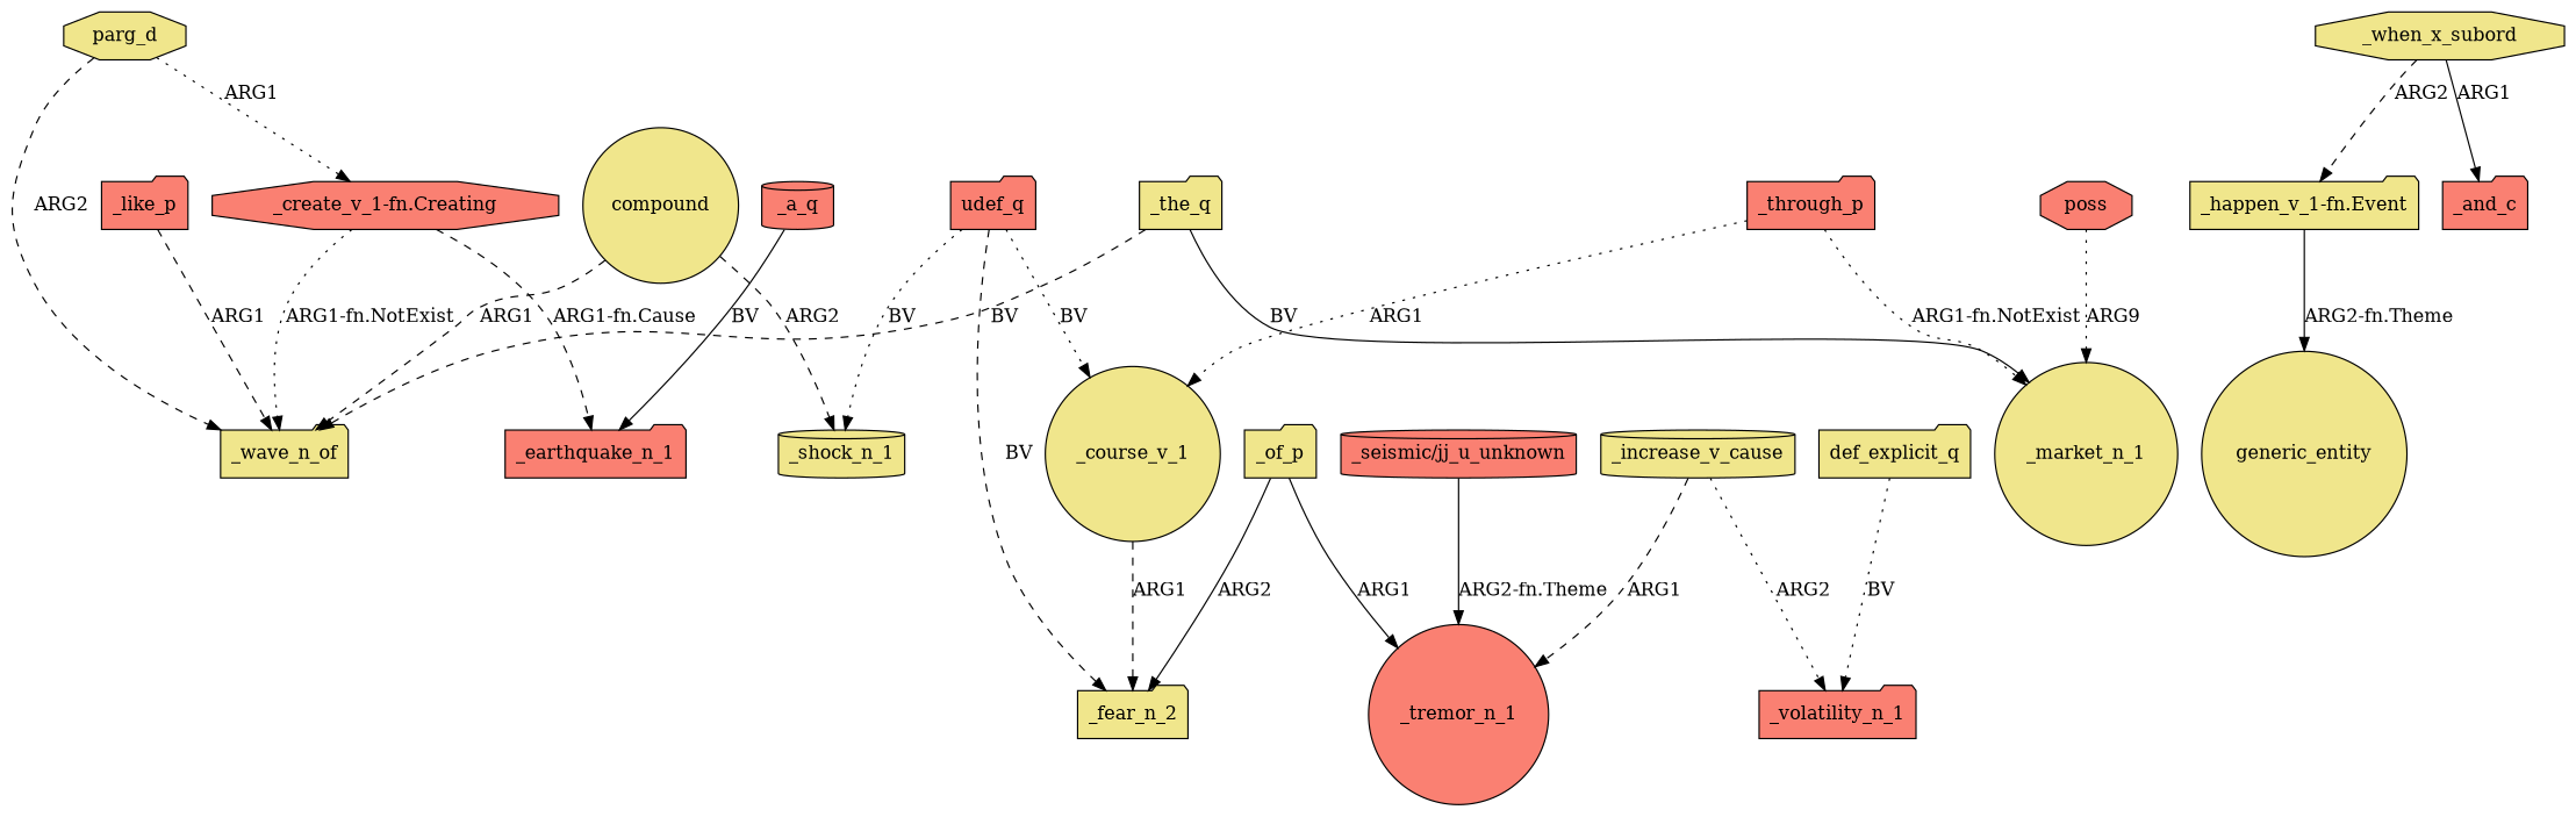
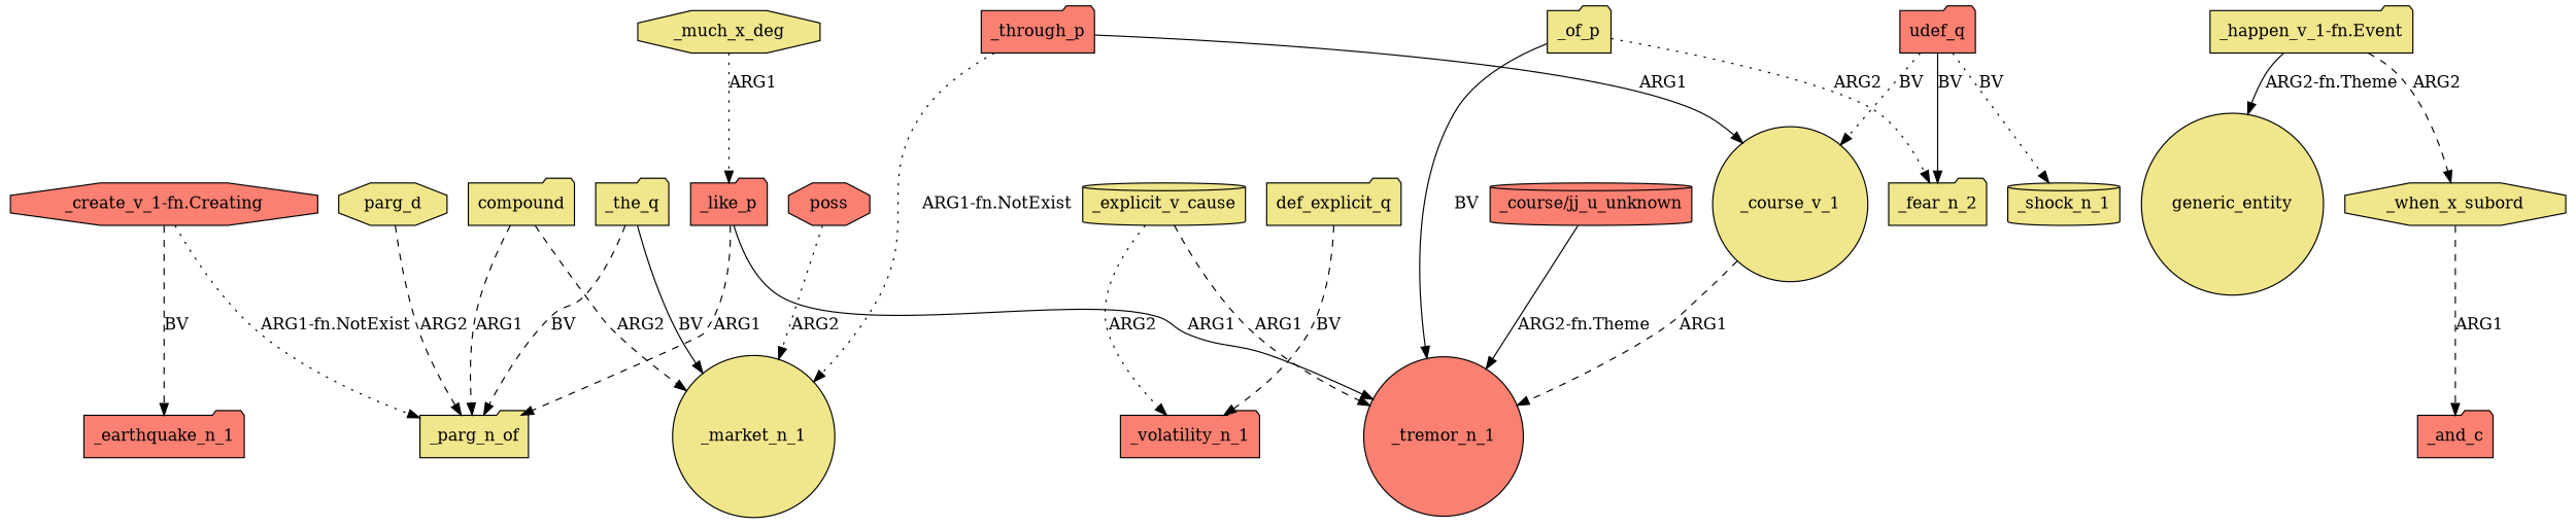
  digraph {
    node [fillcolor=khaki shape=folder style=filled]
    edge [style=dotted]
    _the_q
-   _wave_n_of
+   _wave_n_of [label=_parg_n_of]
    _market_n_1 [shape=circle]
-   _increase_v_cause [shape=cylinder]
+   _increase_v_cause [shape=cylinder label=_explicit_v_cause]
    _tremor_n_1 [fillcolor=salmon shape=circle]
    _volatility_n_1 [fillcolor=salmon]
+   _much_x_deg [shape=octagon]
    _like_p [fillcolor=salmon]
    generic_entity [shape=circle]
    _through_p [fillcolor=salmon]
    _course_v_1 [shape=circle]
    _when_x_subord [shape=octagon]
    "_happen_v_1-fn.Event"
    _and_c [fillcolor=salmon]
-   "_seismic/jj_u_unknown" [fillcolor=salmon shape=cylinder]
+   "_seismic/jj_u_unknown" [fillcolor=salmon shape=cylinder label="_course/jj_u_unknown"]
    _of_p
    n17 [label=_fear_n_2]
    "_create_v_1-fn.Creating" [fillcolor=salmon shape=octagon]
    _earthquake_n_1 [fillcolor=salmon]
    udef_q [fillcolor=salmon]
    _shock_n_1 [shape=cylinder]
-   compound [shape=circle]
-   _a_q [fillcolor=salmon shape=cylinder]
+   compound
    poss [fillcolor=salmon shape=octagon]
    parg_d [shape=octagon]
    def_explicit_q
    _the_q -> _wave_n_of [label=BV style=dashed]
    _the_q -> _market_n_1 [label=BV style=solid]
    _increase_v_cause -> _tremor_n_1 [label=ARG1 style=dashed]
    _increase_v_cause -> _volatility_n_1 [label=ARG2]
+   _much_x_deg -> _like_p [label=ARG1]
    _like_p -> _wave_n_of [label=ARG1 style=dashed]
+   _like_p -> _tremor_n_1 [label=ARG1 style=solid]
    _through_p -> _market_n_1 [label="ARG1-fn.NotExist"]
-   _through_p -> _course_v_1 [label=ARG1]
-   _course_v_1 -> n17 [label=ARG1 style=dashed]
-   _when_x_subord -> "_happen_v_1-fn.Event" [label=ARG2 style=dashed]
-   _when_x_subord -> _and_c [label=ARG1 style=solid]
+   _through_p -> _course_v_1 [label=ARG1 style=solid]
+   _course_v_1 -> _tremor_n_1 [label=ARG1 style=dashed]
+   "_happen_v_1-fn.Event" -> _when_x_subord [label=ARG2 style=dashed]
+   _when_x_subord -> _and_c [label=ARG1 style=dashed]
    "_happen_v_1-fn.Event" -> generic_entity [label="ARG2-fn.Theme" style=solid]
    "_seismic/jj_u_unknown" -> _tremor_n_1 [label="ARG2-fn.Theme" style=solid]
-   _of_p -> _tremor_n_1 [label=ARG1 style=solid]
-   _of_p -> n17 [label=ARG2 style=solid]
+   _of_p -> _tremor_n_1 [label=BV style=solid]
+   _of_p -> n17 [label=ARG2]
    "_create_v_1-fn.Creating" -> _wave_n_of [label="ARG1-fn.NotExist"]
-   "_create_v_1-fn.Creating" -> _earthquake_n_1 [label="ARG1-fn.Cause" style=dashed]
+   "_create_v_1-fn.Creating" -> _earthquake_n_1 [label=BV style=dashed]
    udef_q -> _course_v_1 [label=BV]
-   udef_q -> n17 [label=BV style=dashed]
+   udef_q -> n17 [label=BV style=solid]
    udef_q -> _shock_n_1 [label=BV]
    compound -> _wave_n_of [label=ARG1 style=dashed]
-   compound -> _shock_n_1 [label=ARG2 style=dashed]
-   _a_q -> _earthquake_n_1 [label=BV style=solid]
-   poss -> _market_n_1 [label=ARG9]
+   compound -> _market_n_1 [label=ARG2 style=dashed]
+   poss -> _market_n_1 [label=ARG2]
    parg_d -> _wave_n_of [label=ARG2 style=dashed]
-   parg_d -> "_create_v_1-fn.Creating" [label=ARG1]
-   def_explicit_q -> _volatility_n_1 [label=BV]
+   def_explicit_q -> _volatility_n_1 [label=BV style=dashed]
  }
